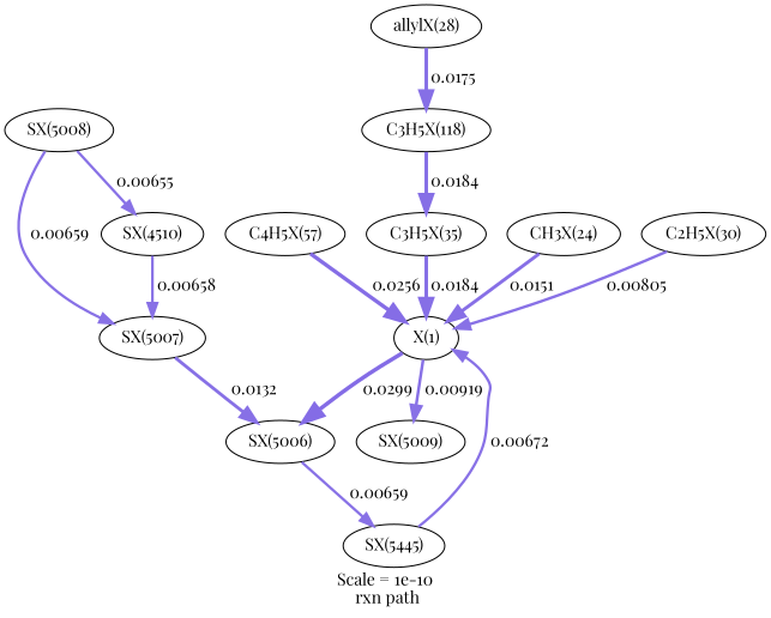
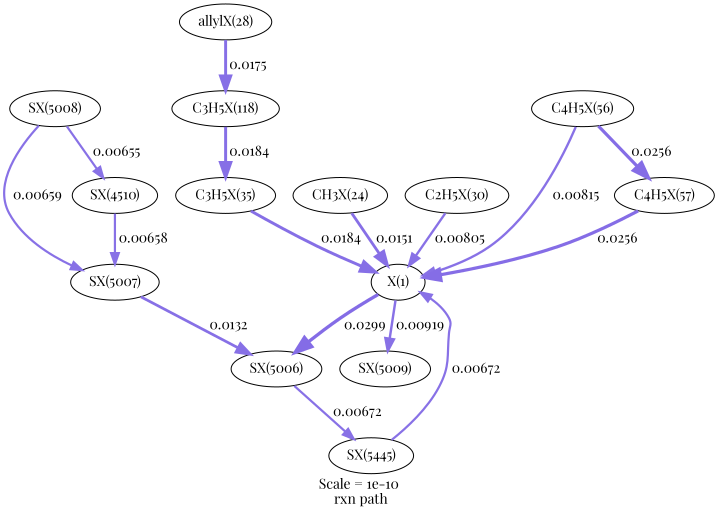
  digraph {
    fontname="Playfair Display"
    label="Scale = 1e-10\l rxn path"
    node [fontname="Playfair Display"]
    edge [arrowsize=1.1 color="0.7, 0.507, 0.9" fontname="Playfair Display" style="setlinewidth(3.23)"]
+   n1 [label="C4H5X(56)"]
    n2 [label="X(1)"]
    n3 [label="C4H5X(57)"]
    n4 [label="SX(5006)"]
    n5 [label="SX(5009)"]
    n6 [label="allylX(28)"]
    n7 [label="C3H5X(118)"]
    n8 [label="SX(5445)"]
    n9 [label="SX(5008)"]
    n10 [label="SX(5007)"]
    n11 [label="SX(4510)"]
    n12 [label="C3H5X(35)"]
    n13 [label="CH3X(24)"]
    n14 [label="C2H5X(30)"]
+   n1 -> n2 [arrowsize=1.18 color="0.7, 0.508, 0.9" label=" 0.00815" style="setlinewidth(2.37)"]
+   n1 -> n3 [arrowsize=1.62 color="0.7, 0.526, 0.9" label=" 0.0256"]
    n2 -> n4 [arrowsize=1.68 color="0.7, 0.53, 0.9" label=" 0.0299" style="setlinewidth(3.35)"]
    n2 -> n5 [arrowsize=1.23 color="0.7, 0.509, 0.9" label=" 0.00919" style="setlinewidth(2.46)"]
    n3 -> n2 [arrowsize=1.62 color="0.7, 0.526, 0.9" label=" 0.0256"]
-   n4 -> n8 [arrowsize=1.11 label=" 0.00659" style="setlinewidth(2.22)"]
+   n4 -> n8 [arrowsize=1.11 label=" 0.00672" style="setlinewidth(2.22)"]
    n6 -> n7 [arrowsize=1.47 color="0.7, 0.518, 0.9" label=" 0.0175" style="setlinewidth(2.95)"]
    n7 -> n12 [arrowsize=1.49 color="0.7, 0.518, 0.9" label=" 0.0184" style="setlinewidth(2.98)"]
    n8 -> n2 [arrowsize=1.11 label=" 0.00672" style="setlinewidth(2.22)"]
    n9 -> n10 [label=" 0.00659" style="setlinewidth(2.21)"]
    n9 -> n11 [label=" 0.00655" style="setlinewidth(2.2)"]
    n10 -> n4 [arrowsize=1.37 color="0.7, 0.513, 0.9" label=" 0.0132" style="setlinewidth(2.74)"]
    n11 -> n10 [label=" 0.00658" style="setlinewidth(2.21)"]
    n12 -> n2 [arrowsize=1.49 color="0.7, 0.518, 0.9" label=" 0.0184" style="setlinewidth(2.98)"]
    n13 -> n2 [arrowsize=1.42 color="0.7, 0.515, 0.9" label=" 0.0151" style="setlinewidth(2.84)"]
    n14 -> n2 [arrowsize=1.18 color="0.7, 0.508, 0.9" label=" 0.00805" style="setlinewidth(2.36)"]
  }
